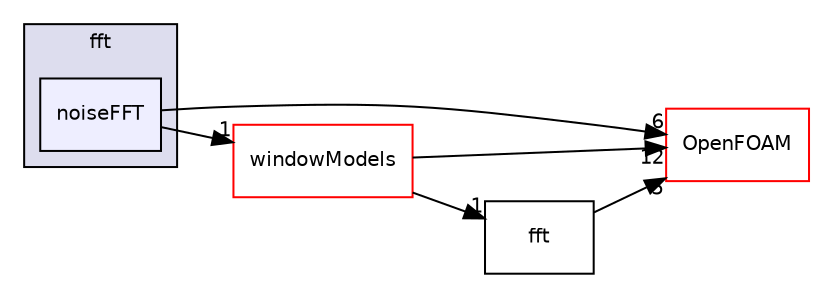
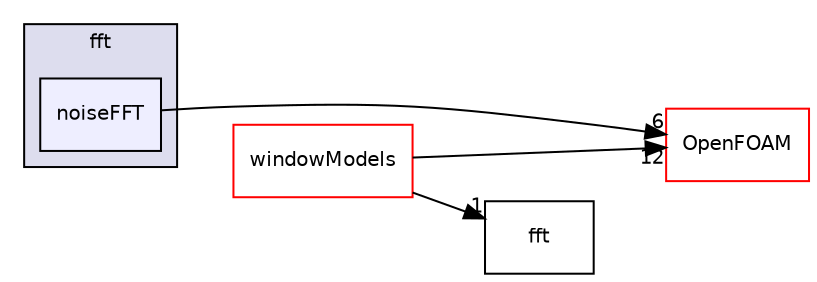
  digraph {
    compound=true
    rankdir=LR
    node [fontname=Helvetica fontsize=10 shape=box]
    edge [headlabel=1 labeldistance=1.5 labelfontname=Helvetica labelfontsize=10]
    n1 [fillcolor="#eeeeff" label=noiseFFT pencolor=black style=filled]
    n2 [color=red label=OpenFOAM]
    n3 [color=red label=windowModels]
    n4 [label=fft]
    subgraph cluster_1 {
      bgcolor="#ddddee"
      fontname=Helvetica
      fontsize=10
      label=fft
      pencolor=black
      n1
    }
    n1 -> n2 [headlabel=6]
-   n1 -> n3
    n3 -> n2 [headlabel=12]
    n3 -> n4
-   n4 -> n2 [headlabel=5]
  }
